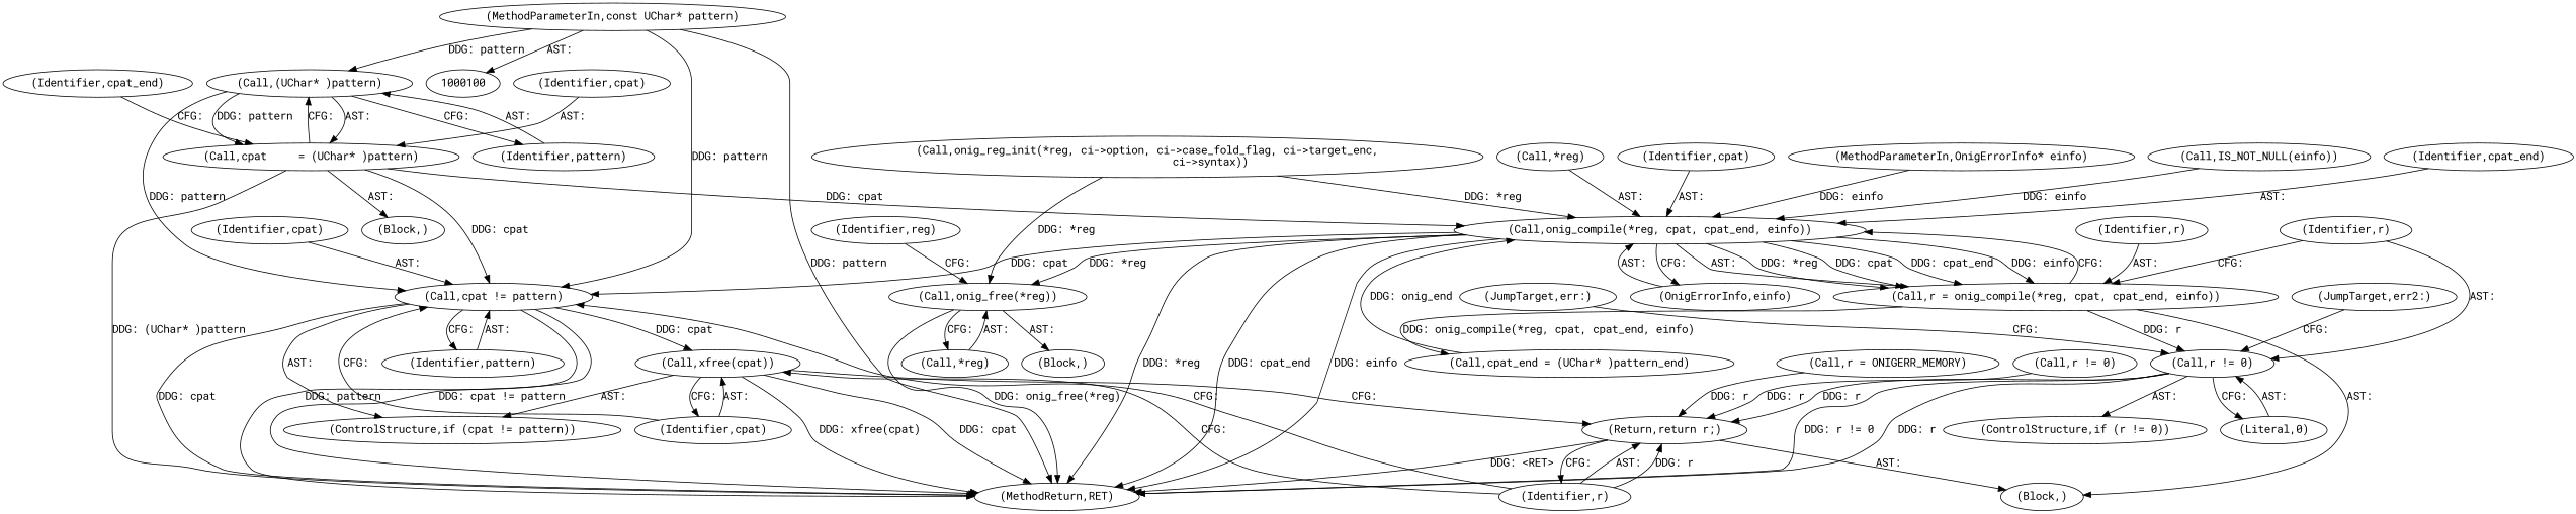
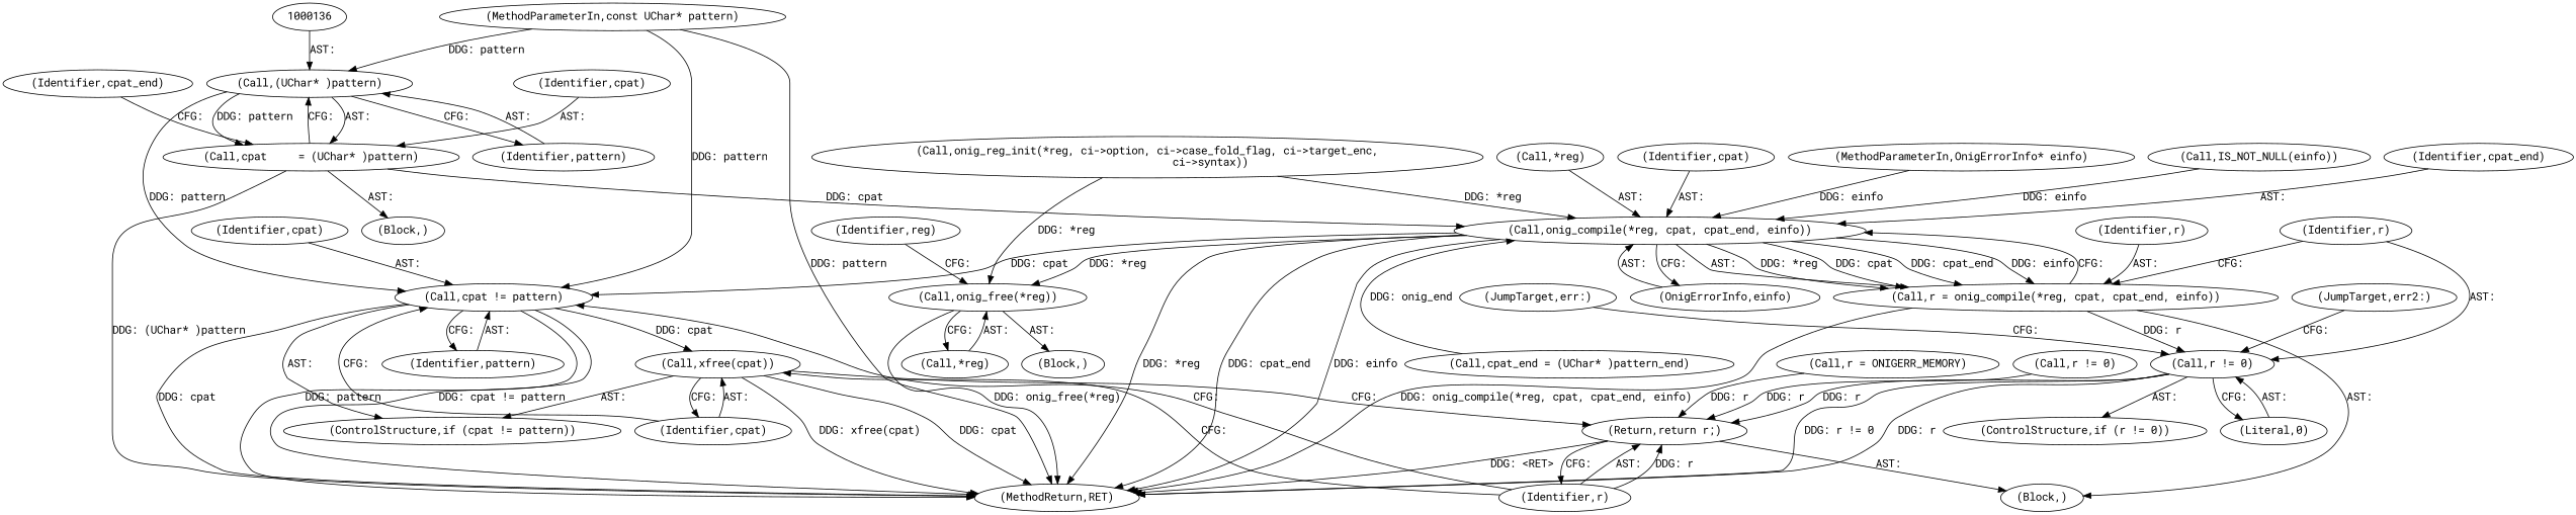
  digraph {
    fontname="Roboto Mono"
    node [fontname="Roboto Mono"]
    edge [fontname="Roboto Mono"]
    n1 [label="(MethodParameterIn,const UChar* pattern)"]
    n2 [label="(Call,(UChar* )pattern)"]
    n3 [label="(Call,cpat != pattern)"]
    n4 [label="(MethodReturn,RET)"]
-   1000100
    n6 [label="(Call,cpat     = (UChar* )pattern)"]
    n7 [label="(Identifier,pattern)"]
    n8 [label="(Call,xfree(cpat))"]
    n9 [label="(ControlStructure,if (cpat != pattern))"]
    n10 [label="(Identifier,pattern)"]
    n11 [label="(Call,onig_compile(*reg, cpat, cpat_end, einfo))"]
    n12 [label="(Block,)"]
    n13 [label="(Call,r = onig_compile(*reg, cpat, cpat_end, einfo))"]
    n14 [label="(Call,onig_free(*reg))"]
    n15 [label="(OnigErrorInfo,einfo)"]
    n16 [label="(Call,r != 0)"]
    n17 [label="(Block,)"]
    n18 [label="(Block,)"]
    n19 [label="(Call,*reg)"]
    n20 [label="(Return,return r;)"]
    n21 [label="(Literal,0)"]
    n22 [label="(ControlStructure,if (r != 0))"]
    n23 [label="(Identifier,r)"]
    n24 [label="(Identifier,cpat)"]
    n25 [label="(Call,cpat_end = (UChar* )pattern_end)"]
    n26 [label="(JumpTarget,err:)"]
    n27 [label="(Identifier,cpat)"]
    n28 [label="(Call,*reg)"]
    n29 [label="(Identifier,cpat)"]
    n30 [label="(Identifier,r)"]
    n31 [label="(Call,r != 0)"]
    n32 [label="(Identifier,reg)"]
    n33 [label="(MethodParameterIn,OnigErrorInfo* einfo)"]
    n34 [label="(Call,onig_reg_init(*reg, ci->option, ci->case_fold_flag, ci->target_enc,\n                    ci->syntax))"]
    n35 [label="(Call,r = ONIGERR_MEMORY)"]
    n36 [label="(Call,IS_NOT_NULL(einfo))"]
    n37 [label="(Identifier,cpat_end)"]
    n38 [label="(Identifier,cpat_end)"]
    n39 [label="(JumpTarget,err2:)"]
    n40 [label="(Identifier,r)"]
    n41 [label="(Identifier,cpat)"]
+   1000136
    n1 -> n2 [label="DDG: pattern"]
    n1 -> n3 [label="DDG: pattern"]
    n1 -> n4 [label="DDG: pattern"]
-   n1 -> 1000100 [label="AST: "]
    n2 -> n3 [label="DDG: pattern"]
    n2 -> n6 [label="AST: "]
    n2 -> n6 [label="DDG: pattern"]
    n2 -> n7 [label="CFG: "]
    n3 -> n4 [label="DDG: cpat"]
    n3 -> n4 [label="DDG: pattern"]
    n3 -> n4 [label="DDG: cpat != pattern"]
    n3 -> n8 [label="DDG: cpat"]
    n3 -> n9 [label="AST: "]
    n3 -> n10 [label="CFG: "]
    n6 -> n2 [label="CFG: "]
-   n6 -> n3 [label="DDG: cpat"]
    n6 -> n4 [label="DDG: (UChar* )pattern"]
    n6 -> n11 [label="DDG: cpat"]
    n6 -> n12 [label="AST: "]
    n7 -> n2 [label="AST: "]
    n8 -> n4 [label="DDG: cpat"]
    n8 -> n4 [label="DDG: xfree(cpat)"]
    n8 -> n9 [label="AST: "]
    n8 -> n20 [label="CFG: "]
    n8 -> n24 [label="CFG: "]
    n10 -> n3 [label="AST: "]
    n11 -> n3 [label="DDG: cpat"]
    n11 -> n4 [label="DDG: *reg"]
    n11 -> n4 [label="DDG: cpat_end"]
    n11 -> n4 [label="DDG: einfo"]
    n11 -> n13 [label="AST: "]
    n11 -> n13 [label="DDG: *reg"]
    n11 -> n13 [label="DDG: cpat"]
    n11 -> n13 [label="DDG: cpat_end"]
    n11 -> n13 [label="DDG: einfo"]
    n11 -> n14 [label="DDG: *reg"]
    n11 -> n15 [label="CFG: "]
-   n13 -> n25 [label="DDG: onig_compile(*reg, cpat, cpat_end, einfo)"]
+   n13 -> n4 [label="DDG: onig_compile(*reg, cpat, cpat_end, einfo)"]
    n13 -> n11 [label="CFG: "]
    n13 -> n16 [label="DDG: r"]
    n13 -> n17 [label="AST: "]
    n14 -> n4 [label="DDG: onig_free(*reg)"]
    n14 -> n18 [label="AST: "]
    n14 -> n19 [label="CFG: "]
    n15 -> n11 [label="AST: "]
    n16 -> n4 [label="DDG: r != 0"]
    n16 -> n4 [label="DDG: r"]
    n16 -> n20 [label="DDG: r"]
    n16 -> n21 [label="CFG: "]
    n16 -> n22 [label="AST: "]
    n19 -> n14 [label="AST: "]
    n20 -> n4 [label="DDG: <RET>"]
    n20 -> n17 [label="AST: "]
    n20 -> n23 [label="CFG: "]
    n21 -> n16 [label="AST: "]
    n23 -> n3 [label="CFG: "]
    n23 -> n8 [label="CFG: "]
    n23 -> n20 [label="AST: "]
    n23 -> n20 [label="DDG: r"]
    n24 -> n3 [label="CFG: "]
    n24 -> n8 [label="AST: "]
    n25 -> n11 [label="DDG: onig_end"]
    n26 -> n16 [label="CFG: "]
    n27 -> n3 [label="AST: "]
    n28 -> n11 [label="AST: "]
    n29 -> n11 [label="AST: "]
    n30 -> n13 [label="AST: "]
    n31 -> n20 [label="DDG: r"]
    n32 -> n14 [label="CFG: "]
    n33 -> n11 [label="DDG: einfo"]
    n34 -> n11 [label="DDG: *reg"]
    n34 -> n14 [label="DDG: *reg"]
    n35 -> n20 [label="DDG: r"]
    n36 -> n11 [label="DDG: einfo"]
    n37 -> n11 [label="AST: "]
    n38 -> n6 [label="CFG: "]
    n39 -> n16 [label="CFG: "]
    n40 -> n13 [label="CFG: "]
    n40 -> n16 [label="AST: "]
    n41 -> n6 [label="AST: "]
+   1000136 -> n2 [label="AST: "]
  }
